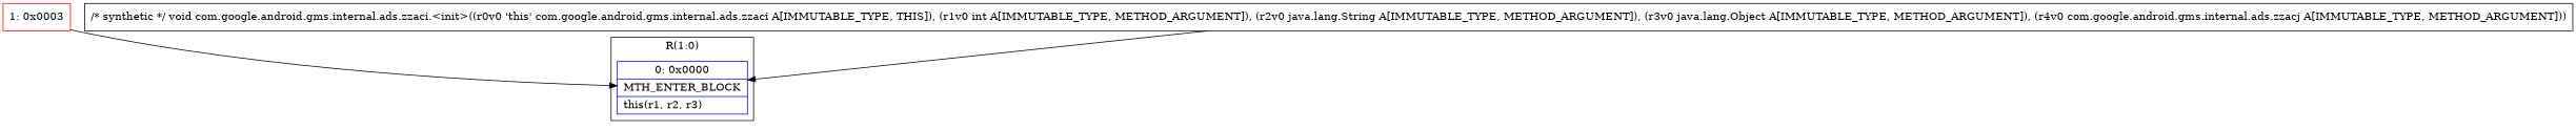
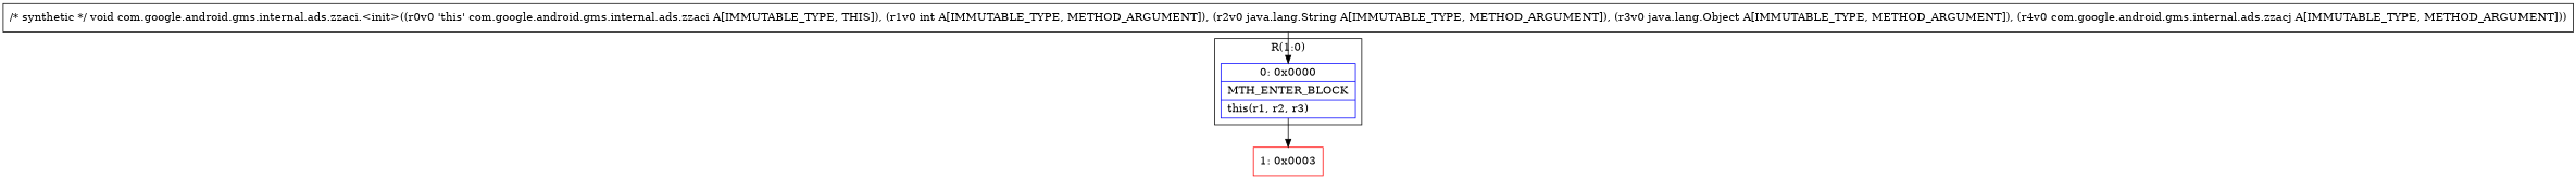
  digraph {
    node [shape=record]
    n1 [color=blue label="{0\:\ 0x0000|MTH_ENTER_BLOCK\l|this(r1, r2, r3)\l}"]
    n2 [color=red label="{1\:\ 0x0003}"]
    n3 [label="{\/* synthetic *\/ void com.google.android.gms.internal.ads.zzaci.\<init\>((r0v0 'this' com.google.android.gms.internal.ads.zzaci A[IMMUTABLE_TYPE, THIS]), (r1v0 int A[IMMUTABLE_TYPE, METHOD_ARGUMENT]), (r2v0 java.lang.String A[IMMUTABLE_TYPE, METHOD_ARGUMENT]), (r3v0 java.lang.Object A[IMMUTABLE_TYPE, METHOD_ARGUMENT]), (r4v0 com.google.android.gms.internal.ads.zzacj A[IMMUTABLE_TYPE, METHOD_ARGUMENT])) }"]
    subgraph cluster_1 {
      label="R(1:0)"
      n1
    }
-   n2 -> n1
+   n1 -> n2
    n3 -> n1
  }
